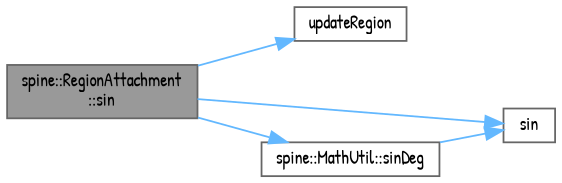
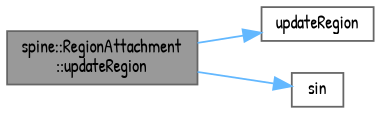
  digraph {
    fontname="Patrick Hand"
    rankdir=LR
    node [color=grey40 fillcolor=white fontname="Patrick Hand" fontsize=10 shape=box style=filled]
    edge [color=steelblue1 fontname="Patrick Hand" fontsize=10 labelfontname=Helvetica labelfontsize=10 style=solid]
-   n1 [color=gray40 fillcolor=grey60 fontcolor=black height=0.2 label="spine::RegionAttachment\l::sin" width=0.4]
+   n1 [color=gray40 fillcolor=grey60 fontcolor=black height=0.2 label="spine::RegionAttachment\l::updateRegion" width=0.4]
    n2 [height=0.2 label=updateRegion width=0.4]
    n3 [height=0.2 label=sin width=0.4]
-   n4 [height=0.2 label="spine::MathUtil::sinDeg" width=0.4]
    n1 -> n2
    n1 -> n3
-   n1 -> n4
-   n4 -> n3
  }
